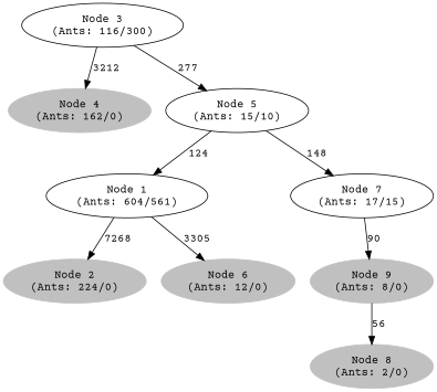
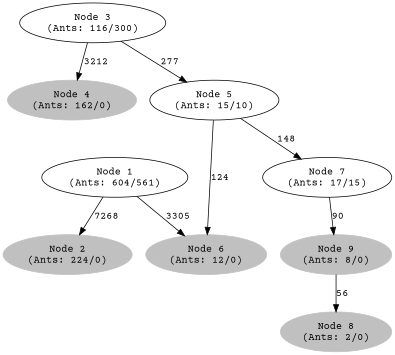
  digraph {
    fontname="Courier Prime"
    node [fontname="Courier Prime" color=gray style=filled]
    edge [fontname="Courier Prime"]
    "Node 1\n(Ants: 604/561)" [color="" style=""]
    "Node 2\n(Ants: 224/0)"
    "Node 6\n(Ants: 12/0)"
    "Node 3\n(Ants: 116/300)" [color="" style=""]
    "Node 4\n(Ants: 162/0)"
    "Node 5\n(Ants: 15/10)" [color="" style=""]
    "Node 7\n(Ants: 17/15)" [color="" style=""]
    "Node 9\n(Ants: 8/0)"
    "Node 8\n(Ants: 2/0)"
    "Node 1\n(Ants: 604/561)" -> "Node 2\n(Ants: 224/0)" [label=7268]
    "Node 1\n(Ants: 604/561)" -> "Node 6\n(Ants: 12/0)" [label=3305]
    "Node 3\n(Ants: 116/300)" -> "Node 4\n(Ants: 162/0)" [label=3212]
    "Node 3\n(Ants: 116/300)" -> "Node 5\n(Ants: 15/10)" [label=277]
-   "Node 5\n(Ants: 15/10)" -> "Node 1\n(Ants: 604/561)" [label=124]
+   "Node 5\n(Ants: 15/10)" -> "Node 6\n(Ants: 12/0)" [label=124]
    "Node 5\n(Ants: 15/10)" -> "Node 7\n(Ants: 17/15)" [label=148]
    "Node 7\n(Ants: 17/15)" -> "Node 9\n(Ants: 8/0)" [label=90]
    "Node 9\n(Ants: 8/0)" -> "Node 8\n(Ants: 2/0)" [label=56]
  }
